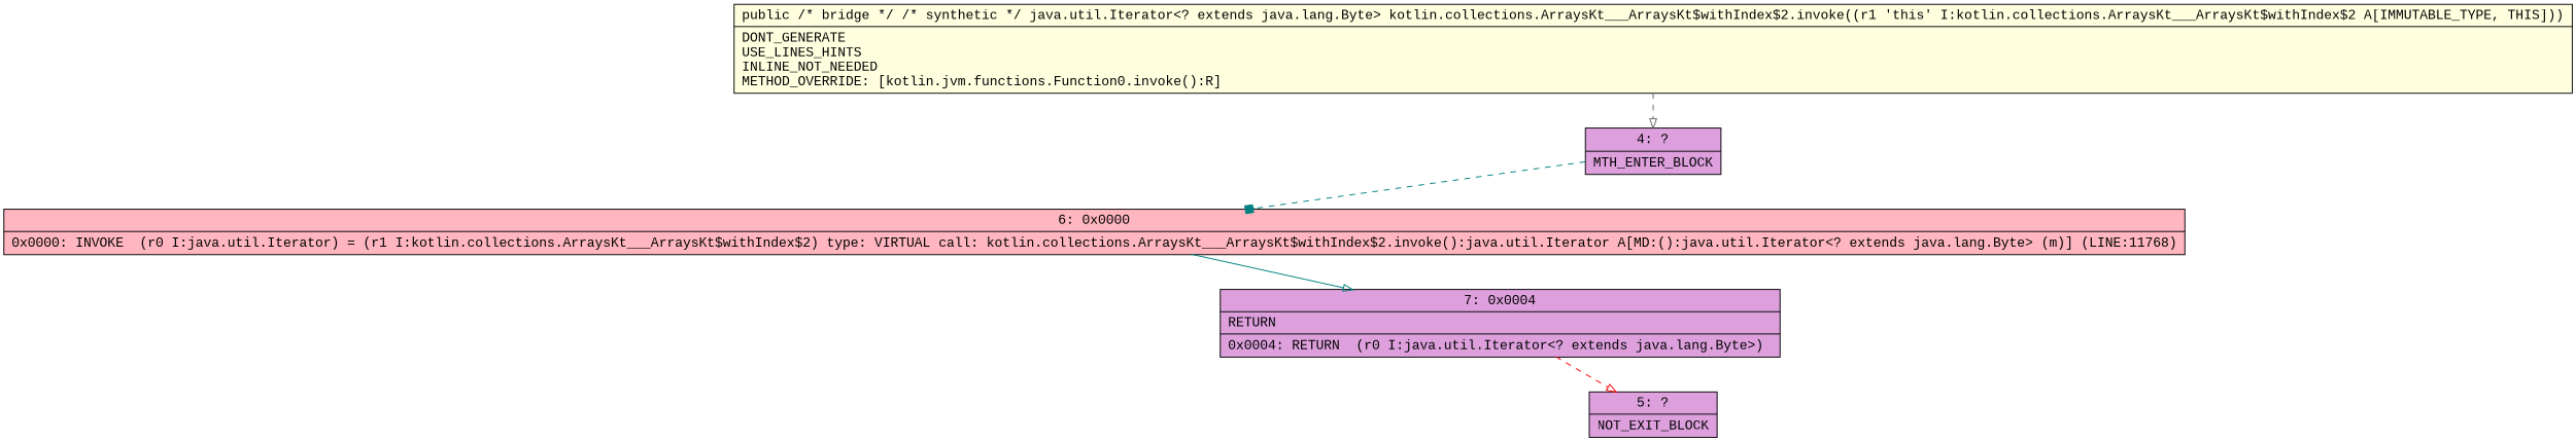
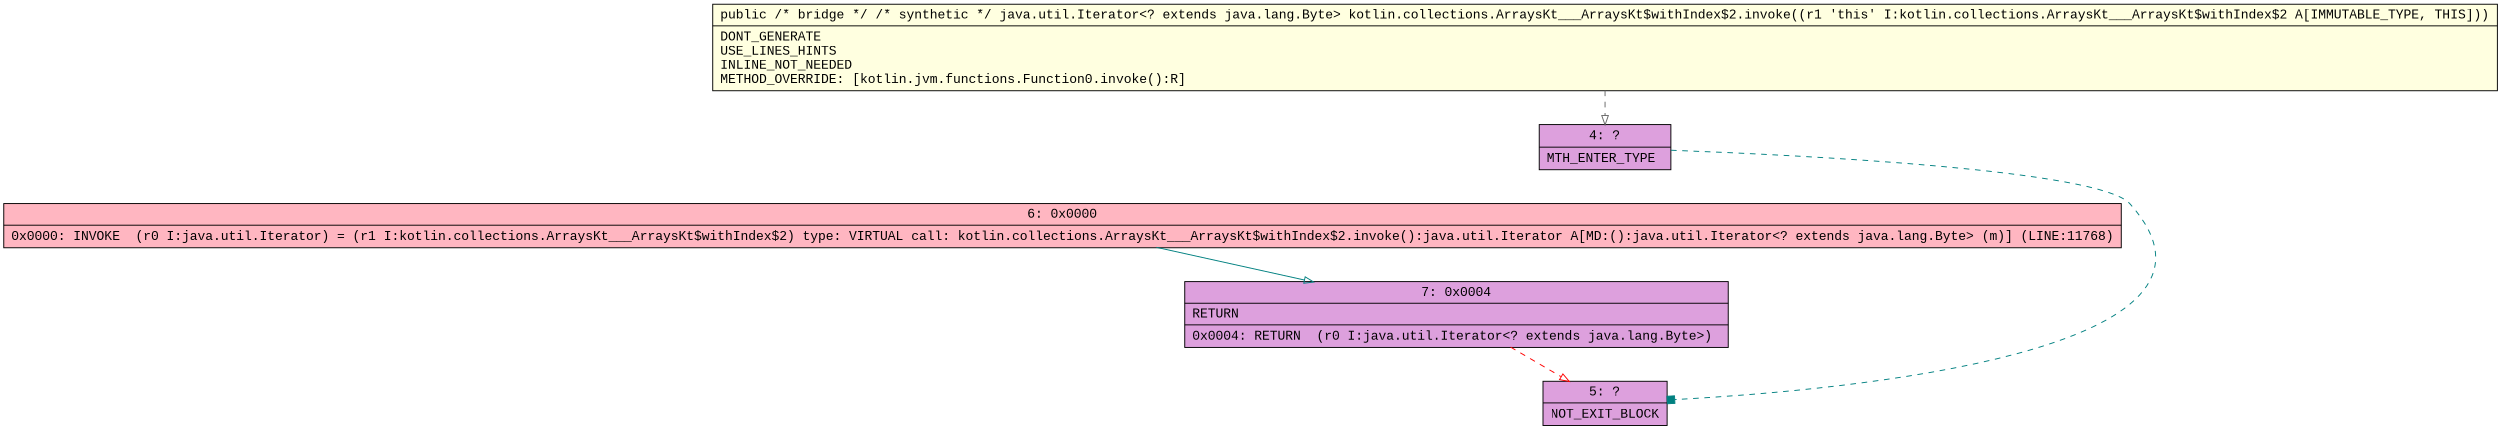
  digraph {
    fontname="Liberation Mono"
    node [fillcolor=plum fontname="Liberation Mono" shape=record style=filled]
    edge [arrowhead=onormal color=teal fontname="Liberation Mono" style=dashed]
-   n1 [label="{4\:\ ?|MTH_ENTER_BLOCK\l}"]
+   n1 [label="{4\:\ ?|MTH_ENTER_TYPE\l}"]
    n2 [fillcolor=lightpink label="{6\:\ 0x0000|0x0000: INVOKE  (r0 I:java.util.Iterator) = (r1 I:kotlin.collections.ArraysKt___ArraysKt$withIndex$2) type: VIRTUAL call: kotlin.collections.ArraysKt___ArraysKt$withIndex$2.invoke():java.util.Iterator A[MD:():java.util.Iterator\<? extends java.lang.Byte\> (m)] (LINE:11768)\l}"]
    n3 [label="{7\:\ 0x0004|RETURN\l|0x0004: RETURN  (r0 I:java.util.Iterator\<? extends java.lang.Byte\>) \l}"]
    n4 [label="{5\:\ ?|NOT_EXIT_BLOCK\l}"]
    n5 [fillcolor=lightyellow label="{public \/* bridge *\/ \/* synthetic *\/ java.util.Iterator\<? extends java.lang.Byte\> kotlin.collections.ArraysKt___ArraysKt$withIndex$2.invoke((r1 'this' I:kotlin.collections.ArraysKt___ArraysKt$withIndex$2 A[IMMUTABLE_TYPE, THIS]))  | DONT_GENERATE\lUSE_LINES_HINTS\lINLINE_NOT_NEEDED\lMETHOD_OVERRIDE: [kotlin.jvm.functions.Function0.invoke():R]\l}"]
-   n1 -> n2 [arrowhead=box]
+   n1 -> n4 [arrowhead=box]
    n2 -> n3 [style=solid]
    n3 -> n4 [color=red]
    n5 -> n1 [color=gray40]
  }
